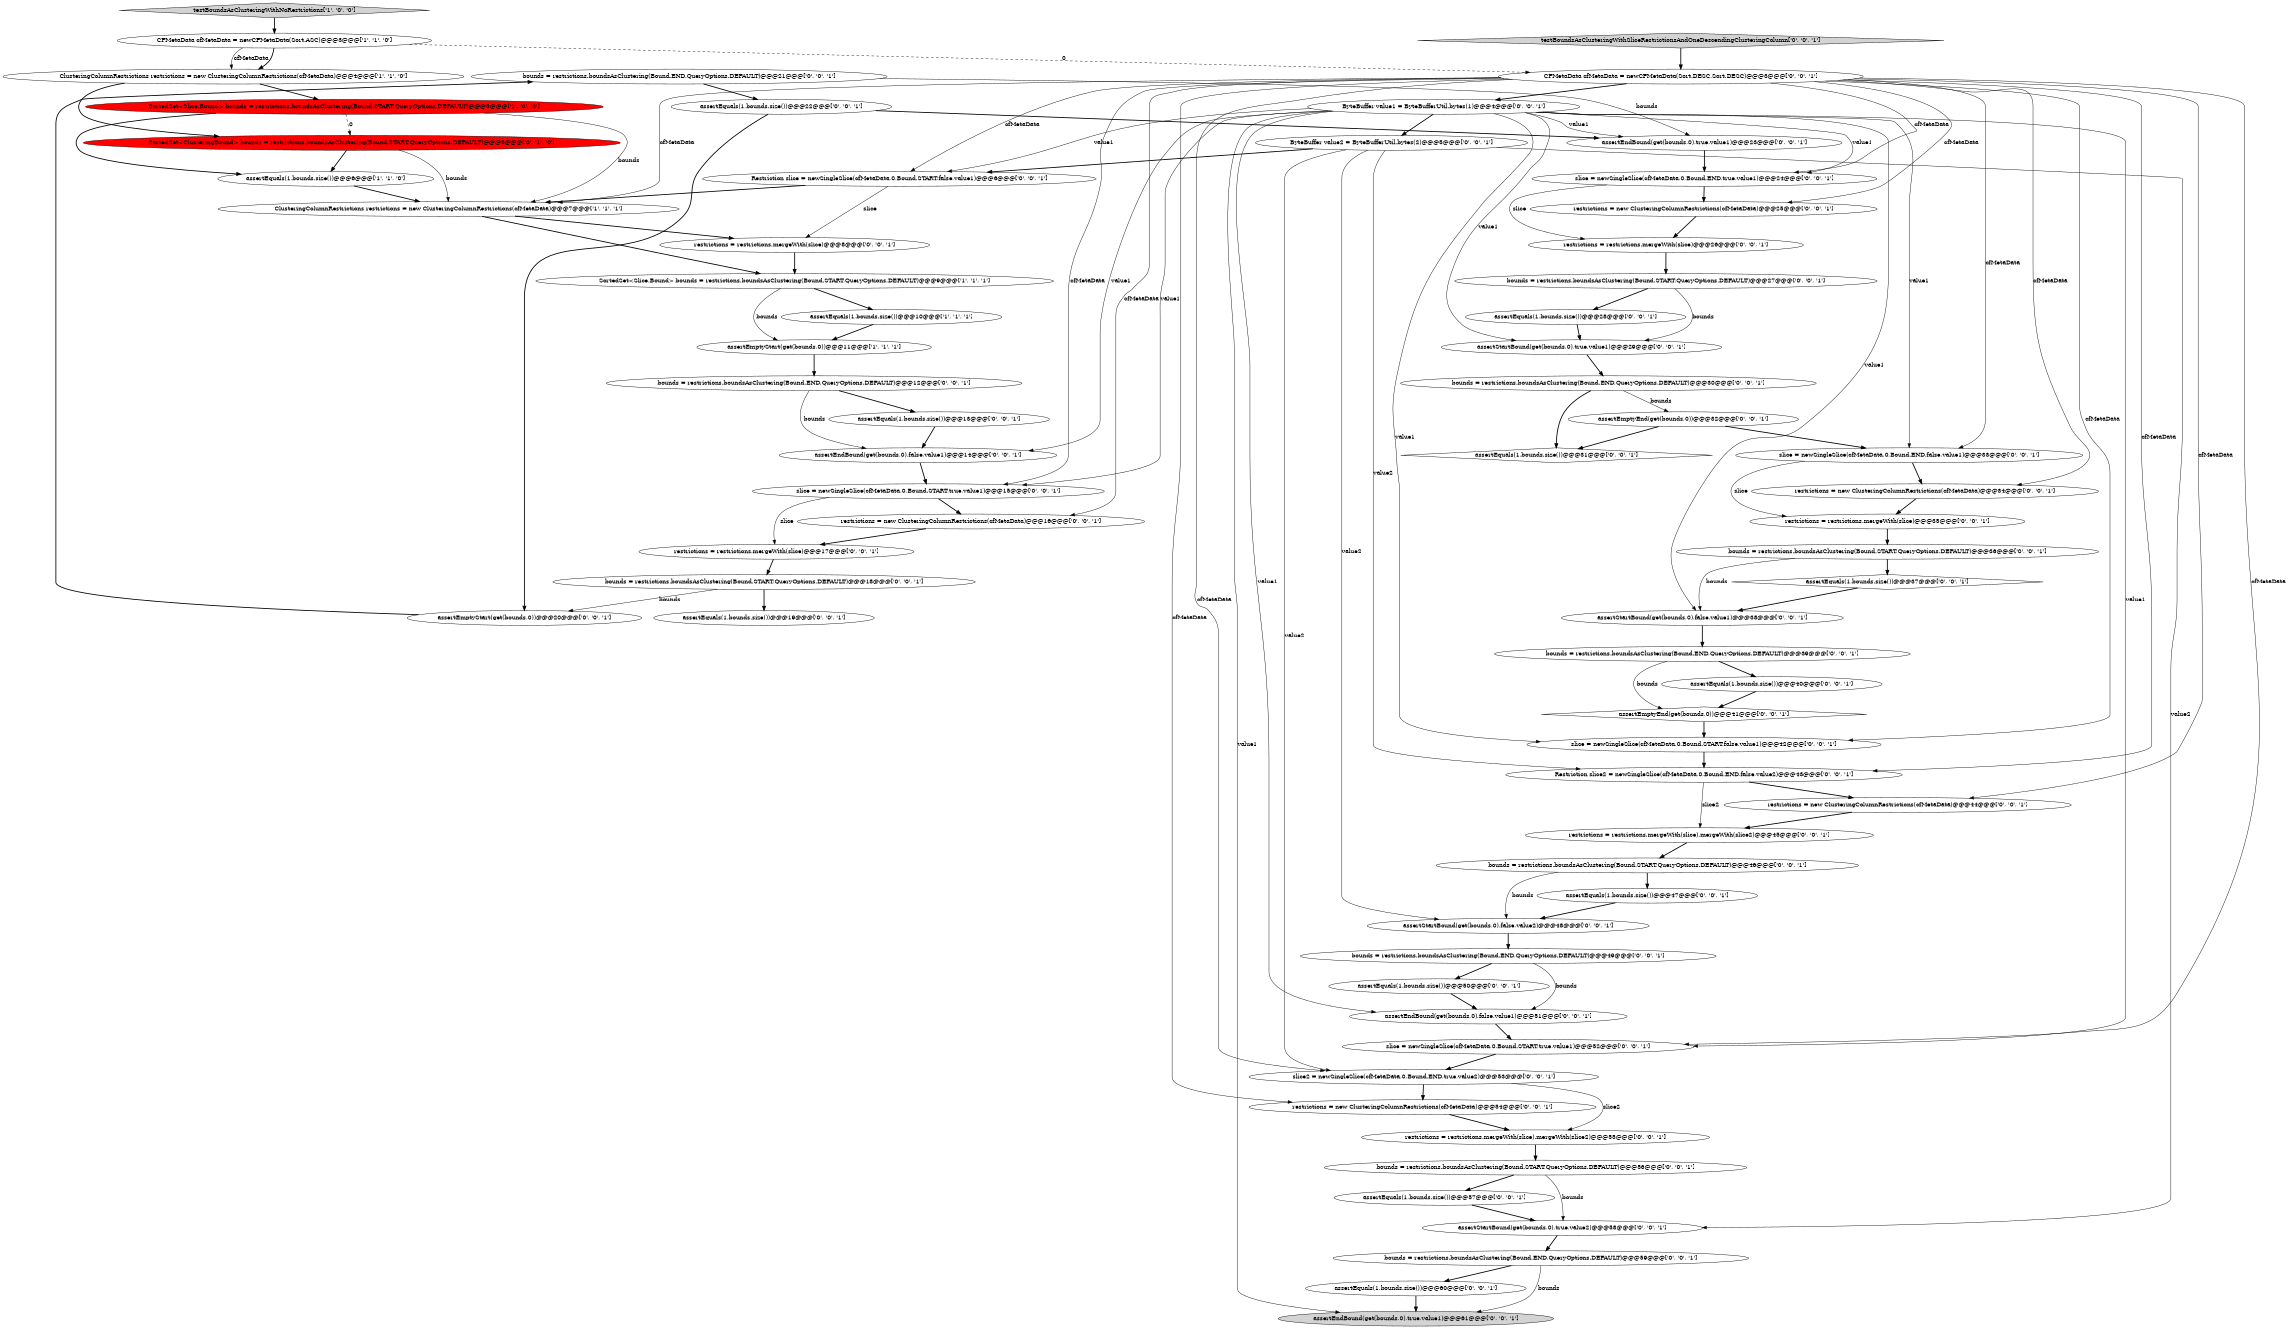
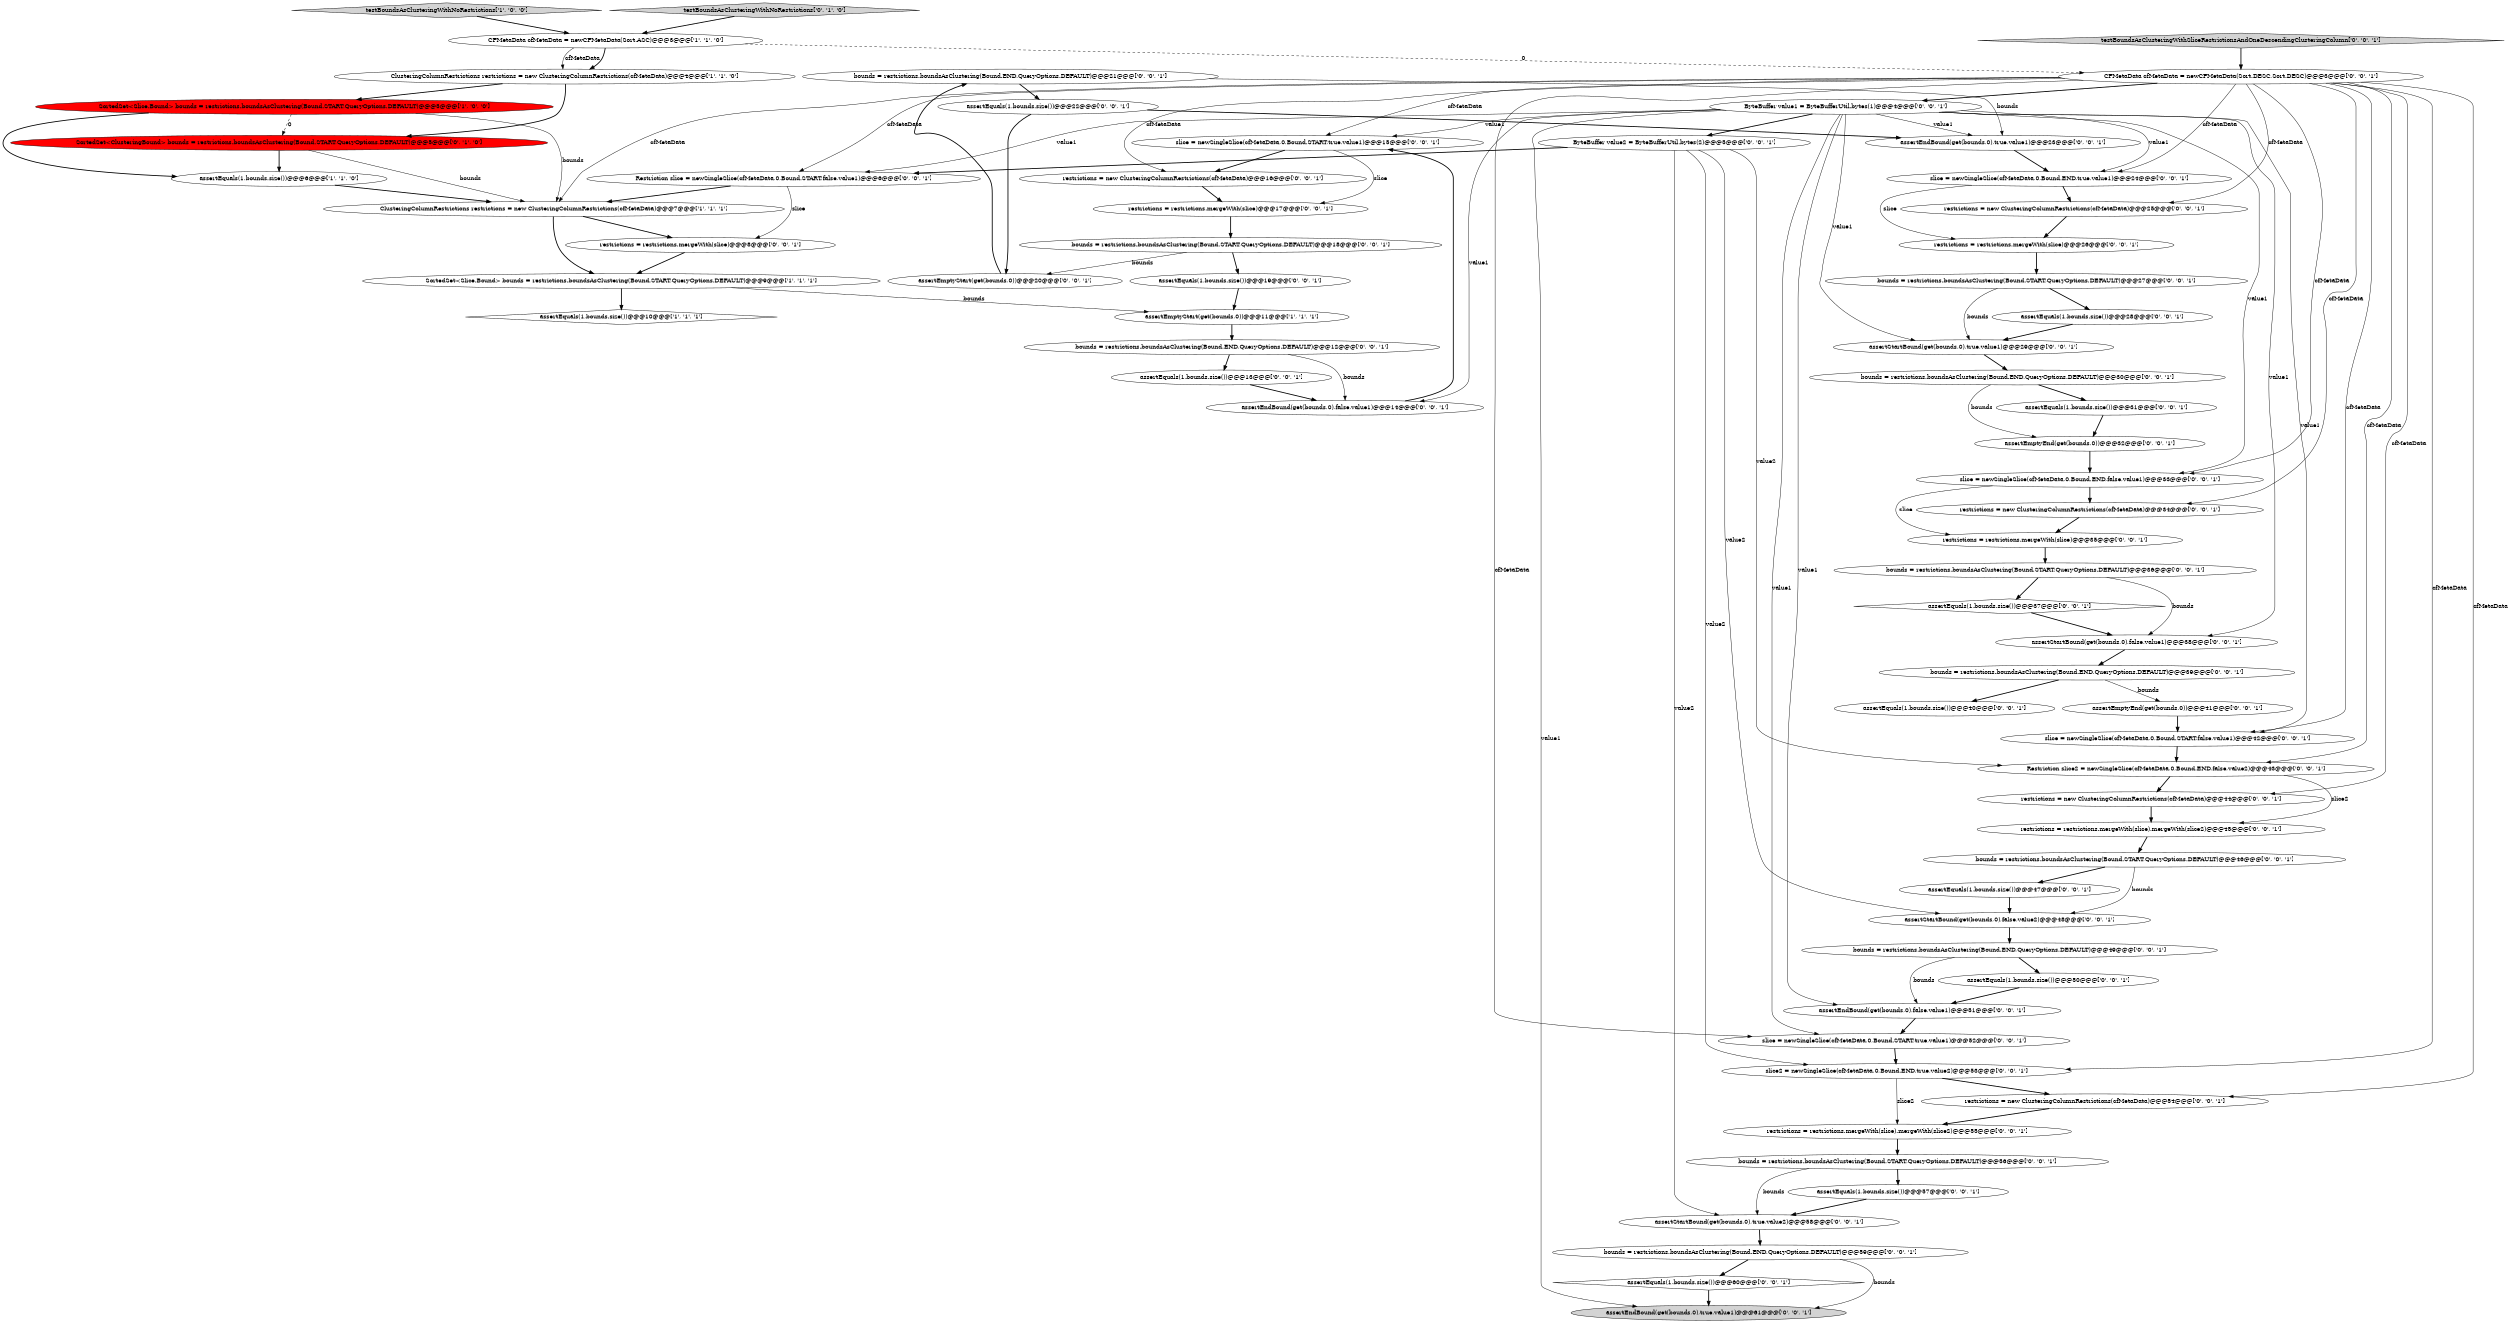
  digraph {
    node [fillcolor=white shape=ellipse style=filled]
    edge [style=bold]
    n1 [label="bounds = restrictions.boundsAsClustering(Bound.END,QueryOptions.DEFAULT)@@@21@@@['0', '0', '1']"]
    n2 [label="assertEquals(1,bounds.size())@@@22@@@['0', '0', '1']"]
    n3 [label="assertEndBound(get(bounds,0),true,value1)@@@23@@@['0', '0', '1']"]
    n4 [label="assertEmptyStart(get(bounds,0))@@@20@@@['0', '0', '1']"]
    n5 [label="slice = newSingleSlice(cfMetaData,0,Bound.END,true,value1)@@@24@@@['0', '0', '1']"]
    n6 [label="assertEquals(1,bounds.size())@@@47@@@['0', '0', '1']"]
    n7 [label="assertStartBound(get(bounds,0),false,value2)@@@48@@@['0', '0', '1']"]
    n8 [label="bounds = restrictions.boundsAsClustering(Bound.END,QueryOptions.DEFAULT)@@@49@@@['0', '0', '1']"]
    n9 [label="bounds = restrictions.boundsAsClustering(Bound.END,QueryOptions.DEFAULT)@@@39@@@['0', '0', '1']"]
    n10 [label="assertEquals(1,bounds.size())@@@40@@@['0', '0', '1']"]
-   n11 [label="assertEmptyEnd(get(bounds,0))@@@41@@@['0', '0', '1']" shape=diamond]
+   n11 [label="assertEmptyEnd(get(bounds,0))@@@41@@@['0', '0', '1']"]
    n12 [label="slice = newSingleSlice(cfMetaData,0,Bound.START,false,value1)@@@42@@@['0', '0', '1']"]
    n13 [label="assertEquals(1,bounds.size())@@@50@@@['0', '0', '1']"]
    n14 [label="assertEndBound(get(bounds,0),false,value1)@@@51@@@['0', '0', '1']"]
    n15 [label="slice = newSingleSlice(cfMetaData,0,Bound.START,true,value1)@@@52@@@['0', '0', '1']"]
    n16 [label="CFMetaData cfMetaData = newCFMetaData(Sort.DESC,Sort.DESC)@@@3@@@['0', '0', '1']"]
    n17 [label="slice2 = newSingleSlice(cfMetaData,0,Bound.END,true,value2)@@@53@@@['0', '0', '1']"]
    n18 [label="restrictions = new ClusteringColumnRestrictions(cfMetaData)@@@54@@@['0', '0', '1']"]
    n19 [label="restrictions = new ClusteringColumnRestrictions(cfMetaData)@@@16@@@['0', '0', '1']"]
    n20 [label="ClusteringColumnRestrictions restrictions = new ClusteringColumnRestrictions(cfMetaData)@@@7@@@['1', '1', '1']"]
    n21 [label="restrictions = new ClusteringColumnRestrictions(cfMetaData)@@@25@@@['0', '0', '1']"]
    n22 [label="Restriction slice2 = newSingleSlice(cfMetaData,0,Bound.END,false,value2)@@@43@@@['0', '0', '1']"]
    n23 [label="ByteBuffer value1 = ByteBufferUtil.bytes(1)@@@4@@@['0', '0', '1']"]
    n24 [label="restrictions = new ClusteringColumnRestrictions(cfMetaData)@@@44@@@['0', '0', '1']"]
    n25 [label="slice = newSingleSlice(cfMetaData,0,Bound.START,true,value1)@@@15@@@['0', '0', '1']"]
    n26 [label="restrictions = new ClusteringColumnRestrictions(cfMetaData)@@@34@@@['0', '0', '1']"]
    n27 [label="Restriction slice = newSingleSlice(cfMetaData,0,Bound.START,false,value1)@@@6@@@['0', '0', '1']"]
    n28 [label="slice = newSingleSlice(cfMetaData,0,Bound.END,false,value1)@@@33@@@['0', '0', '1']"]
    n29 [label="restrictions = restrictions.mergeWith(slice).mergeWith(slice2)@@@55@@@['0', '0', '1']"]
    n30 [label="restrictions = restrictions.mergeWith(slice)@@@17@@@['0', '0', '1']"]
    n31 [label="restrictions = restrictions.mergeWith(slice)@@@8@@@['0', '0', '1']"]
    n32 [label="SortedSet<Slice.Bound> bounds = restrictions.boundsAsClustering(Bound.START,QueryOptions.DEFAULT)@@@9@@@['1', '1', '1']"]
    n33 [label="restrictions = restrictions.mergeWith(slice)@@@26@@@['0', '0', '1']"]
    n34 [label="restrictions = restrictions.mergeWith(slice).mergeWith(slice2)@@@45@@@['0', '0', '1']"]
    n35 [label="assertStartBound(get(bounds,0),true,value1)@@@29@@@['0', '0', '1']"]
    n36 [fillcolor=lightgray label="assertEndBound(get(bounds,0),true,value1)@@@61@@@['0', '0', '1']"]
    n37 [label="assertStartBound(get(bounds,0),false,value1)@@@38@@@['0', '0', '1']"]
    n38 [label="assertEndBound(get(bounds,0),false,value1)@@@14@@@['0', '0', '1']"]
    n39 [label="ByteBuffer value2 = ByteBufferUtil.bytes(2)@@@5@@@['0', '0', '1']"]
    n40 [label="restrictions = restrictions.mergeWith(slice)@@@35@@@['0', '0', '1']"]
    n41 [label="assertEquals(1,bounds.size())@@@57@@@['0', '0', '1']"]
    n42 [label="assertStartBound(get(bounds,0),true,value2)@@@58@@@['0', '0', '1']"]
    n43 [label="bounds = restrictions.boundsAsClustering(Bound.END,QueryOptions.DEFAULT)@@@59@@@['0', '0', '1']"]
    n44 [fillcolor=lightgray label="testBoundsAsClusteringWithNoRestrictions['1', '0', '0']" shape=diamond]
    n45 [label="CFMetaData cfMetaData = newCFMetaData(Sort.ASC)@@@3@@@['1', '1', '0']"]
    n46 [label="ClusteringColumnRestrictions restrictions = new ClusteringColumnRestrictions(cfMetaData)@@@4@@@['1', '1', '0']"]
    n47 [label="bounds = restrictions.boundsAsClustering(Bound.START,QueryOptions.DEFAULT)@@@27@@@['0', '0', '1']"]
    n48 [label="assertEquals(1,bounds.size())@@@28@@@['0', '0', '1']"]
    n49 [label="bounds = restrictions.boundsAsClustering(Bound.END,QueryOptions.DEFAULT)@@@30@@@['0', '0', '1']"]
    n50 [label="bounds = restrictions.boundsAsClustering(Bound.START,QueryOptions.DEFAULT)@@@56@@@['0', '0', '1']"]
-   n51 [label="assertEquals(1,bounds.size())@@@31@@@['0', '0', '1']" shape=diamond]
+   n51 [label="assertEquals(1,bounds.size())@@@31@@@['0', '0', '1']"]
    n52 [label="assertEmptyEnd(get(bounds,0))@@@32@@@['0', '0', '1']"]
    n53 [label="bounds = restrictions.boundsAsClustering(Bound.START,QueryOptions.DEFAULT)@@@46@@@['0', '0', '1']"]
    n54 [label="assertEmptyStart(get(bounds,0))@@@11@@@['1', '1', '1']"]
-   n55 [label="assertEquals(1,bounds.size())@@@10@@@['1', '1', '1']"]
+   n55 [label="assertEquals(1,bounds.size())@@@10@@@['1', '1', '1']" shape=diamond]
    n56 [label="bounds = restrictions.boundsAsClustering(Bound.START,QueryOptions.DEFAULT)@@@18@@@['0', '0', '1']"]
    n57 [label="bounds = restrictions.boundsAsClustering(Bound.END,QueryOptions.DEFAULT)@@@12@@@['0', '0', '1']"]
    n58 [label="assertEquals(1,bounds.size())@@@13@@@['0', '0', '1']"]
    n59 [fillcolor=red label="SortedSet<ClusteringBound> bounds = restrictions.boundsAsClustering(Bound.START,QueryOptions.DEFAULT)@@@5@@@['0', '1', '0']"]
    n60 [fillcolor=red label="SortedSet<Slice.Bound> bounds = restrictions.boundsAsClustering(Bound.START,QueryOptions.DEFAULT)@@@5@@@['1', '0', '0']"]
    n61 [label="assertEquals(1,bounds.size())@@@6@@@['1', '1', '0']"]
    n62 [label="bounds = restrictions.boundsAsClustering(Bound.START,QueryOptions.DEFAULT)@@@36@@@['0', '0', '1']"]
    n63 [label="assertEquals(1,bounds.size())@@@37@@@['0', '0', '1']" shape=diamond]
-   n64 [label="assertEquals(1,bounds.size())@@@60@@@['0', '0', '1']"]
+   n64 [label="assertEquals(1,bounds.size())@@@60@@@['0', '0', '1']" shape=diamond]
+   n65 [fillcolor=lightgray label="testBoundsAsClusteringWithNoRestrictions['0', '1', '0']" shape=diamond]
    n66 [label="assertEquals(1,bounds.size())@@@19@@@['0', '0', '1']"]
    n67 [fillcolor=lightgray label="testBoundsAsClusteringWithSliceRestrictionsAndOneDescendingClusteringColumn['0', '0', '1']" shape=diamond]
    n1 -> n2
    n1 -> n3 [label=bounds style=solid]
    n2 -> n3
    n2 -> n4
    n3 -> n5
    n4 -> n1
    n5 -> n21
    n5 -> n33 [label=slice style=solid]
    n6 -> n7
    n7 -> n8
    n8 -> n13
    n8 -> n14 [label=bounds style=solid]
    n9 -> n10
    n9 -> n11 [label=bounds style=solid]
-   n10 -> n11
    n11 -> n12
    n12 -> n22
    n13 -> n14
    n14 -> n15
    n15 -> n17
    n16 -> n5 [label=cfMetaData style=solid]
    n16 -> n12 [label=cfMetaData style=solid]
    n16 -> n15 [label=cfMetaData style=solid]
    n16 -> n17 [label=cfMetaData style=solid]
    n16 -> n18 [label=cfMetaData style=solid]
    n16 -> n19 [label=cfMetaData style=solid]
    n16 -> n20 [label=cfMetaData style=solid]
    n16 -> n21 [label=cfMetaData style=solid]
    n16 -> n22 [label=cfMetaData style=solid]
    n16 -> n23
    n16 -> n24 [label=cfMetaData style=solid]
    n16 -> n25 [label=cfMetaData style=solid]
    n16 -> n26 [label=cfMetaData style=solid]
    n16 -> n27 [label=cfMetaData style=solid]
    n16 -> n28 [label=cfMetaData style=solid]
    n17 -> n18
    n17 -> n29 [label=slice2 style=solid]
    n18 -> n29
    n19 -> n30
    n20 -> n31
    n20 -> n32
    n21 -> n33
    n22 -> n24
    n22 -> n34 [label=slice2 style=solid]
    n23 -> n3 [label=value1 style=solid]
    n23 -> n5 [label=value1 style=solid]
    n23 -> n12 [label=value1 style=solid]
    n23 -> n14 [label=value1 style=solid]
    n23 -> n15 [label=value1 style=solid]
    n23 -> n25 [label=value1 style=solid]
    n23 -> n27 [label=value1 style=solid]
    n23 -> n28 [label=value1 style=solid]
    n23 -> n35 [label=value1 style=solid]
    n23 -> n36 [label=value1 style=solid]
    n23 -> n37 [label=value1 style=solid]
    n23 -> n38 [label=value1 style=solid]
    n23 -> n39
    n24 -> n34
    n25 -> n19
    n25 -> n30 [label=slice style=solid]
    n26 -> n40
    n27 -> n20
    n27 -> n31 [label=slice style=solid]
    n28 -> n26
    n28 -> n40 [label=slice style=solid]
    n29 -> n50
    n30 -> n56
    n31 -> n32
    n32 -> n54 [label=bounds style=solid]
    n32 -> n55
    n33 -> n47
    n34 -> n53
    n35 -> n49
    n37 -> n9
    n38 -> n25
    n39 -> n7 [label=value2 style=solid]
    n39 -> n17 [label=value2 style=solid]
    n39 -> n22 [label=value2 style=solid]
    n39 -> n27
    n39 -> n42 [label=value2 style=solid]
    n40 -> n62
    n41 -> n42
    n42 -> n43
    n43 -> n36 [label=bounds style=solid]
    n43 -> n64
    n44 -> n45
    n45 -> n16 [label=0 style=dashed]
    n45 -> n46 [label=cfMetaData style=solid]
    n45 -> n46
    n46 -> n59
    n46 -> n60
    n47 -> n35 [label=bounds style=solid]
    n47 -> n48
    n48 -> n35
    n49 -> n51
    n49 -> n52 [label=bounds style=solid]
    n50 -> n41
    n50 -> n42 [label=bounds style=solid]
-   n52 -> n51
+   n51 -> n52
    n52 -> n28
    n53 -> n6
    n53 -> n7 [label=bounds style=solid]
    n54 -> n57
-   n55 -> n54
+   n66 -> n54
    n56 -> n4 [label=bounds style=solid]
    n56 -> n66
    n57 -> n38 [label=bounds style=solid]
    n57 -> n58
    n58 -> n38
    n59 -> n20 [label=bounds style=solid]
    n59 -> n61
    n60 -> n20 [label=bounds style=solid]
    n60 -> n59 [label=0 style=dashed]
    n60 -> n61
    n61 -> n20
    n62 -> n37 [label=bounds style=solid]
    n62 -> n63
    n63 -> n37
    n64 -> n36
+   n65 -> n45
    n67 -> n16
  }
